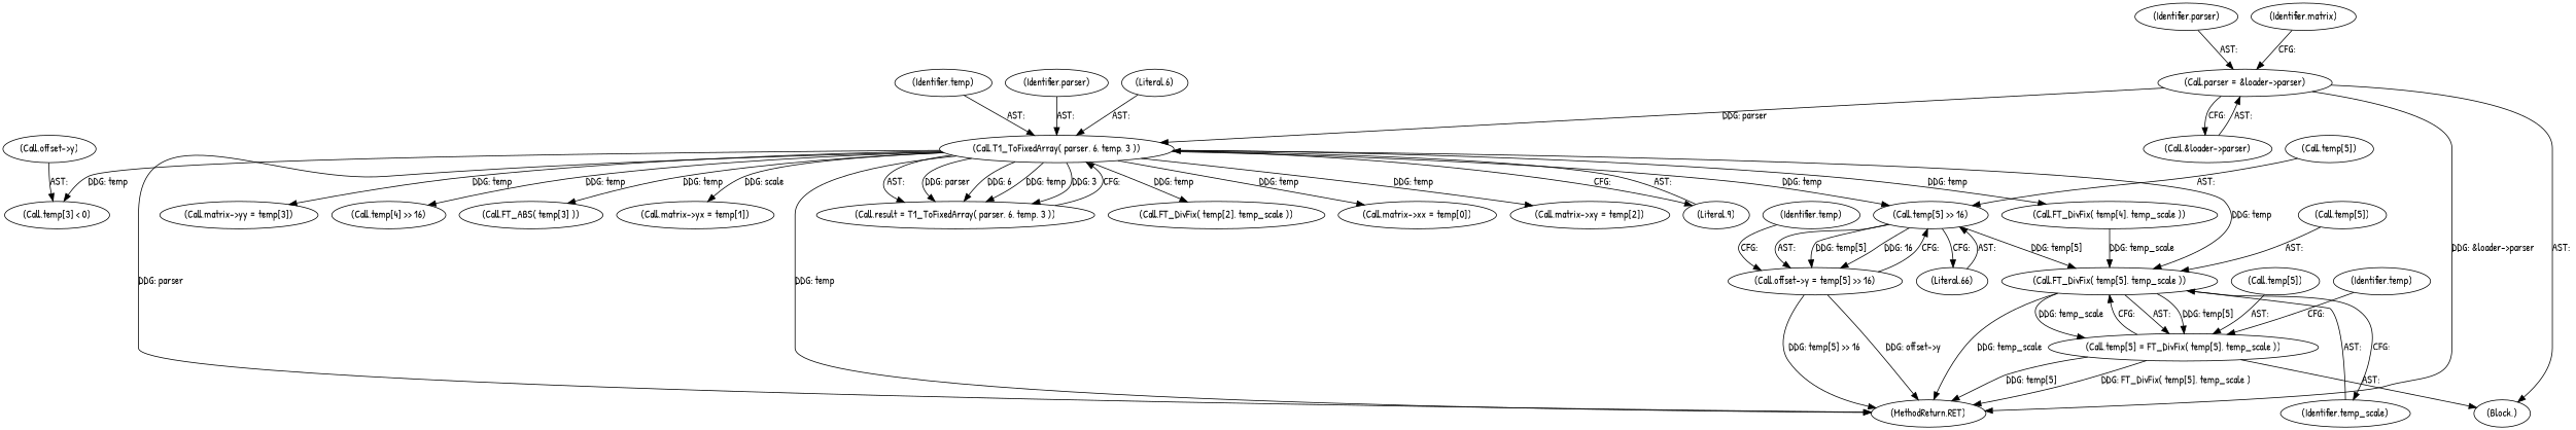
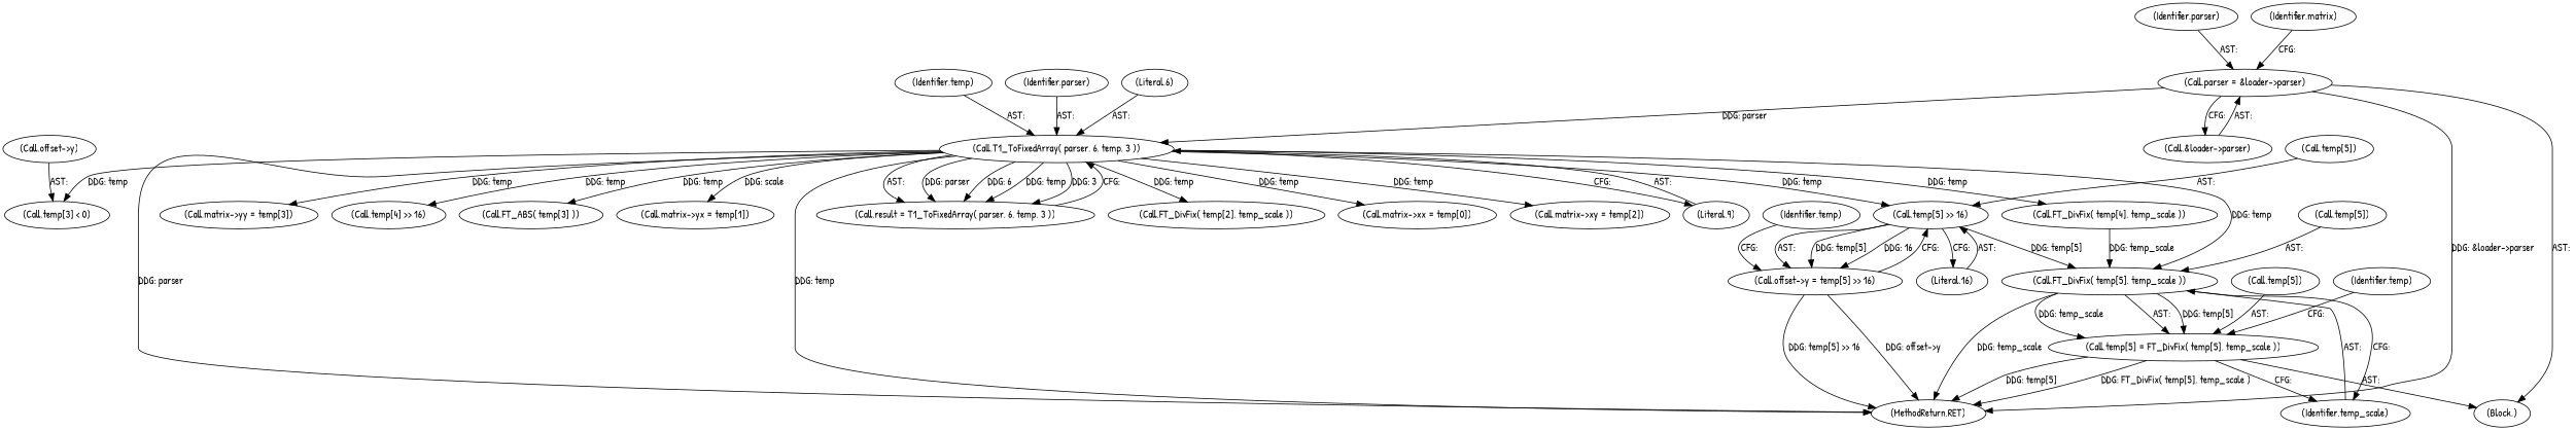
  digraph {
    fontname="Patrick Hand"
    node [fontname="Patrick Hand"]
    edge [fontname="Patrick Hand"]
    n1 [label="(Call,temp[5] >> 16)"]
    n2 [label="(Call,offset->y = temp[5] >> 16)"]
    n3 [label="(Call,FT_DivFix( temp[5], temp_scale ))"]
-   n4 [label="(Literal,66)"]
+   n4 [label="(Literal,16)"]
    n5 [label="(MethodReturn,RET)"]
    n6 [label="(Call,temp[5] = FT_DivFix( temp[5], temp_scale ))"]
    n7 [label="(Identifier,temp_scale)"]
    n8 [label="(Call,T1_ToFixedArray( parser, 6, temp, 3 ))"]
    n9 [label="(Call,matrix->yy = temp[3])"]
    n10 [label="(Call,temp[4] >> 16)"]
    n11 [label="(Call,FT_ABS( temp[3] ))"]
    n12 [label="(Call,matrix->yx = temp[1])"]
    n13 [label="(Call,FT_DivFix( temp[4], temp_scale ))"]
    n14 [label="(Call,temp[3] < 0)"]
    n15 [label="(Call,result = T1_ToFixedArray( parser, 6, temp, 3 ))"]
    n16 [label="(Call,FT_DivFix( temp[2], temp_scale ))"]
    n17 [label="(Call,matrix->xx = temp[0])"]
    n18 [label="(Call,matrix->xy = temp[2])"]
    n19 [label="(Literal,9)"]
    n20 [label="(Call,parser = &loader->parser)"]
    n21 [label="(Block,)"]
    n22 [label="(Call,&loader->parser)"]
    n23 [label="(Call,offset->y)"]
    n24 [label="(Identifier,temp)"]
    n25 [label="(Call,temp[5])"]
    n26 [label="(Call,temp[5])"]
    n27 [label="(Call,temp[5])"]
    n28 [label="(Identifier,parser)"]
    n29 [label="(Identifier,temp)"]
    n30 [label="(Identifier,matrix)"]
    n31 [label="(Identifier,parser)"]
    n32 [label="(Literal,6)"]
    n33 [label="(Identifier,temp)"]
    n1 -> n2 [label="AST: "]
    n1 -> n2 [label="DDG: temp[5]"]
    n1 -> n2 [label="DDG: 16"]
    n1 -> n3 [label="DDG: temp[5]"]
    n1 -> n4 [label="CFG: "]
    n2 -> n1 [label="CFG: "]
    n2 -> n5 [label="DDG: offset->y"]
    n2 -> n5 [label="DDG: temp[5] >> 16"]
    n3 -> n5 [label="DDG: temp_scale"]
    n3 -> n6 [label="AST: "]
    n3 -> n6 [label="DDG: temp[5]"]
    n3 -> n6 [label="DDG: temp_scale"]
    n3 -> n7 [label="CFG: "]
    n4 -> n1 [label="AST: "]
-   n6 -> n3 [label="CFG: "]
+   n6 -> n7 [label="CFG: "]
    n6 -> n5 [label="DDG: FT_DivFix( temp[5], temp_scale )"]
    n6 -> n5 [label="DDG: temp[5]"]
    n6 -> n21 [label="AST: "]
    n7 -> n3 [label="AST: "]
    n8 -> n1 [label="DDG: temp"]
    n8 -> n3 [label="DDG: temp"]
    n8 -> n5 [label="DDG: parser"]
    n8 -> n5 [label="DDG: temp"]
    n8 -> n9 [label="DDG: temp"]
    n8 -> n10 [label="DDG: temp"]
    n8 -> n11 [label="DDG: temp"]
    n8 -> n12 [label="DDG: scale"]
    n8 -> n13 [label="DDG: temp"]
    n8 -> n14 [label="DDG: temp"]
    n8 -> n15 [label="AST: "]
    n8 -> n15 [label="DDG: parser"]
    n8 -> n15 [label="DDG: 6"]
    n8 -> n15 [label="DDG: temp"]
    n8 -> n15 [label="DDG: 3"]
    n8 -> n16 [label="DDG: temp"]
    n8 -> n17 [label="DDG: temp"]
    n8 -> n18 [label="DDG: temp"]
    n8 -> n19 [label="CFG: "]
    n13 -> n3 [label="DDG: temp_scale"]
    n15 -> n8 [label="CFG: "]
    n19 -> n8 [label="AST: "]
    n20 -> n5 [label="DDG: &loader->parser"]
    n20 -> n8 [label="DDG: parser"]
    n20 -> n21 [label="AST: "]
    n20 -> n22 [label="CFG: "]
    n22 -> n20 [label="AST: "]
    n23 -> n14 [label="AST: "]
    n24 -> n8 [label="AST: "]
    n25 -> n6 [label="AST: "]
    n26 -> n1 [label="AST: "]
    n27 -> n3 [label="AST: "]
    n28 -> n20 [label="AST: "]
    n29 -> n2 [label="CFG: "]
    n30 -> n20 [label="CFG: "]
    n31 -> n8 [label="AST: "]
    n32 -> n8 [label="AST: "]
    n33 -> n6 [label="CFG: "]
  }
